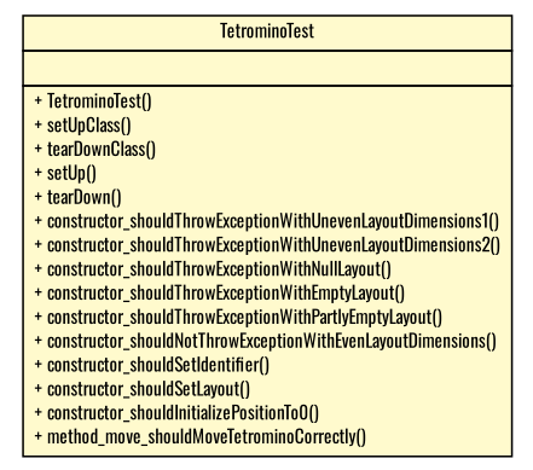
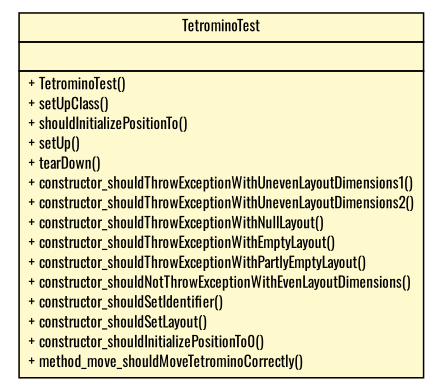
  digraph {
    nodesep=0.25
    ranksep=0.5
    rankdir=LR
    fontname=Oswald
-   n1 [fontcolor=black fontname=Oswald fontsize=10.0 label=<<table title="com.github.tilastokeskus.matertis.core.TetrominoTest" border="0" cellborder="1" cellspacing="0" cellpadding="2" port="p" bgcolor="lemonChiffon" href="./TetrominoTest.html"> 		<tr><td><table border="0" cellspacing="0" cellpadding="1"> <tr><td align="center" balign="center"> TetrominoTest </td></tr> 		</table></td></tr> 		<tr><td><table border="0" cellspacing="0" cellpadding="1"> <tr><td align="left" balign="left">  </td></tr> 		</table></td></tr> 		<tr><td><table border="0" cellspacing="0" cellpadding="1"> <tr><td align="left" balign="left"> + TetrominoTest() </td></tr> <tr><td align="left" balign="left"> + setUpClass() </td></tr> <tr><td align="left" balign="left"> + tearDownClass() </td></tr> <tr><td align="left" balign="left"> + setUp() </td></tr> <tr><td align="left" balign="left"> + tearDown() </td></tr> <tr><td align="left" balign="left"> + constructor_shouldThrowExceptionWithUnevenLayoutDimensions1() </td></tr> <tr><td align="left" balign="left"> + constructor_shouldThrowExceptionWithUnevenLayoutDimensions2() </td></tr> <tr><td align="left" balign="left"> + constructor_shouldThrowExceptionWithNullLayout() </td></tr> <tr><td align="left" balign="left"> + constructor_shouldThrowExceptionWithEmptyLayout() </td></tr> <tr><td align="left" balign="left"> + constructor_shouldThrowExceptionWithPartlyEmptyLayout() </td></tr> <tr><td align="left" balign="left"> + constructor_shouldNotThrowExceptionWithEvenLayoutDimensions() </td></tr> <tr><td align="left" balign="left"> + constructor_shouldSetIdentifier() </td></tr> <tr><td align="left" balign="left"> + constructor_shouldSetLayout() </td></tr> <tr><td align="left" balign="left"> + constructor_shouldInitializePositionTo0() </td></tr> <tr><td align="left" balign="left"> + method_move_shouldMoveTetrominoCorrectly() </td></tr> 		</table></td></tr> 		</table>> shape=plaintext]
+   n1 [fontcolor=black fontname=Oswald fontsize=10.0 label=<<table title="com.github.tilastokeskus.matertis.core.TetrominoTest" border="0" cellborder="1" cellspacing="0" cellpadding="2" port="p" bgcolor="lemonChiffon" href="./TetrominoTest.html"> 		<tr><td><table border="0" cellspacing="0" cellpadding="1"> <tr><td align="center" balign="center"> TetrominoTest </td></tr> 		</table></td></tr> 		<tr><td><table border="0" cellspacing="0" cellpadding="1"> <tr><td align="left" balign="left">  </td></tr> 		</table></td></tr> 		<tr><td><table border="0" cellspacing="0" cellpadding="1"> <tr><td align="left" balign="left"> + TetrominoTest() </td></tr> <tr><td align="left" balign="left"> + setUpClass() </td></tr> <tr><td align="left" balign="left"> + shouldInitializePositionTo() </td></tr> <tr><td align="left" balign="left"> + setUp() </td></tr> <tr><td align="left" balign="left"> + tearDown() </td></tr> <tr><td align="left" balign="left"> + constructor_shouldThrowExceptionWithUnevenLayoutDimensions1() </td></tr> <tr><td align="left" balign="left"> + constructor_shouldThrowExceptionWithUnevenLayoutDimensions2() </td></tr> <tr><td align="left" balign="left"> + constructor_shouldThrowExceptionWithNullLayout() </td></tr> <tr><td align="left" balign="left"> + constructor_shouldThrowExceptionWithEmptyLayout() </td></tr> <tr><td align="left" balign="left"> + constructor_shouldThrowExceptionWithPartlyEmptyLayout() </td></tr> <tr><td align="left" balign="left"> + constructor_shouldNotThrowExceptionWithEvenLayoutDimensions() </td></tr> <tr><td align="left" balign="left"> + constructor_shouldSetIdentifier() </td></tr> <tr><td align="left" balign="left"> + constructor_shouldSetLayout() </td></tr> <tr><td align="left" balign="left"> + constructor_shouldInitializePositionTo0() </td></tr> <tr><td align="left" balign="left"> + method_move_shouldMoveTetrominoCorrectly() </td></tr> 		</table></td></tr> 		</table>> shape=plaintext]
  }
